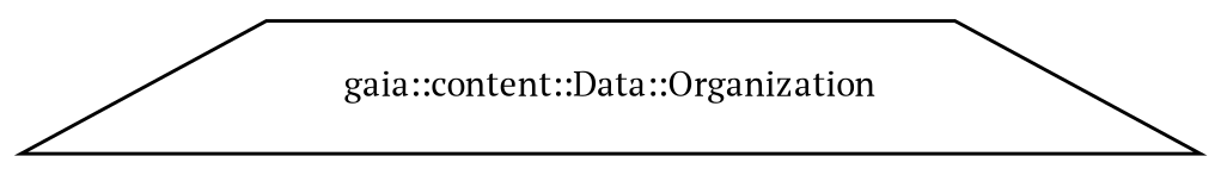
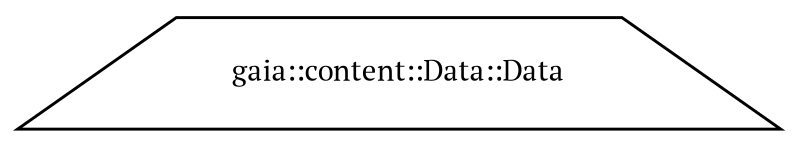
  digraph {
    rankdir=LR
    fontname="PT Serif"
-   n1 [color=black fillcolor=white fontname="PT Serif" fontsize=10 height=0.2 label="gaia::content::Data::Organization" shape=trapezium style=filled width=0.4]
+   n1 [color=black fillcolor=white fontname="PT Serif" fontsize=10 height=0.2 label="gaia::content::Data::Data" shape=trapezium style=filled width=0.4]
  }
